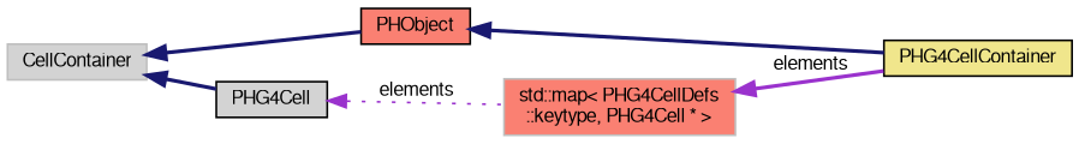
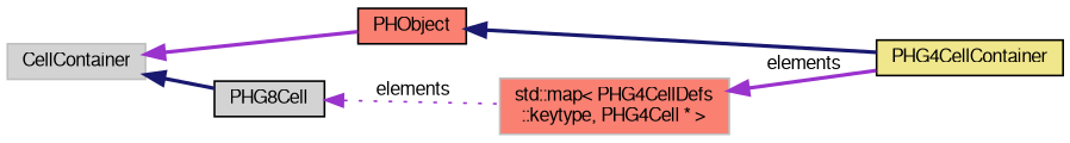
  digraph {
    rankdir=LR
    node [color=black fillcolor=salmon fontname=FreeSans fontsize=10 shape=record style=filled]
    edge [color=midnightblue dir=back fontname=FreeSans fontsize=10 labelfontname=FreeSans labelfontsize=10 style=bold]
    n1 [fillcolor=khaki fontcolor=black height=0.2 label=PHG4CellContainer width=0.4]
    n2 [height=0.2 label=PHObject width=0.4]
    n3 [color=grey75 fillcolor=lightgrey height=0.2 label=CellContainer width=0.4]
-   n4 [fillcolor=lightgrey height=0.2 label=PHG4Cell width=0.4]
+   n4 [fillcolor=lightgrey height=0.2 label=PHG8Cell width=0.4]
    n5 [color=grey75 height=0.2 label="std::map\< PHG4CellDefs\l::keytype, PHG4Cell * \>" width=0.4]
    n2 -> n1
-   n3 -> n2
+   n3 -> n2 [color=darkorchid3]
    n3 -> n4
    n4 -> n5 [color=darkorchid3 label=" elements" style=dotted]
    n5 -> n1 [color=darkorchid3 label=" elements"]
  }
